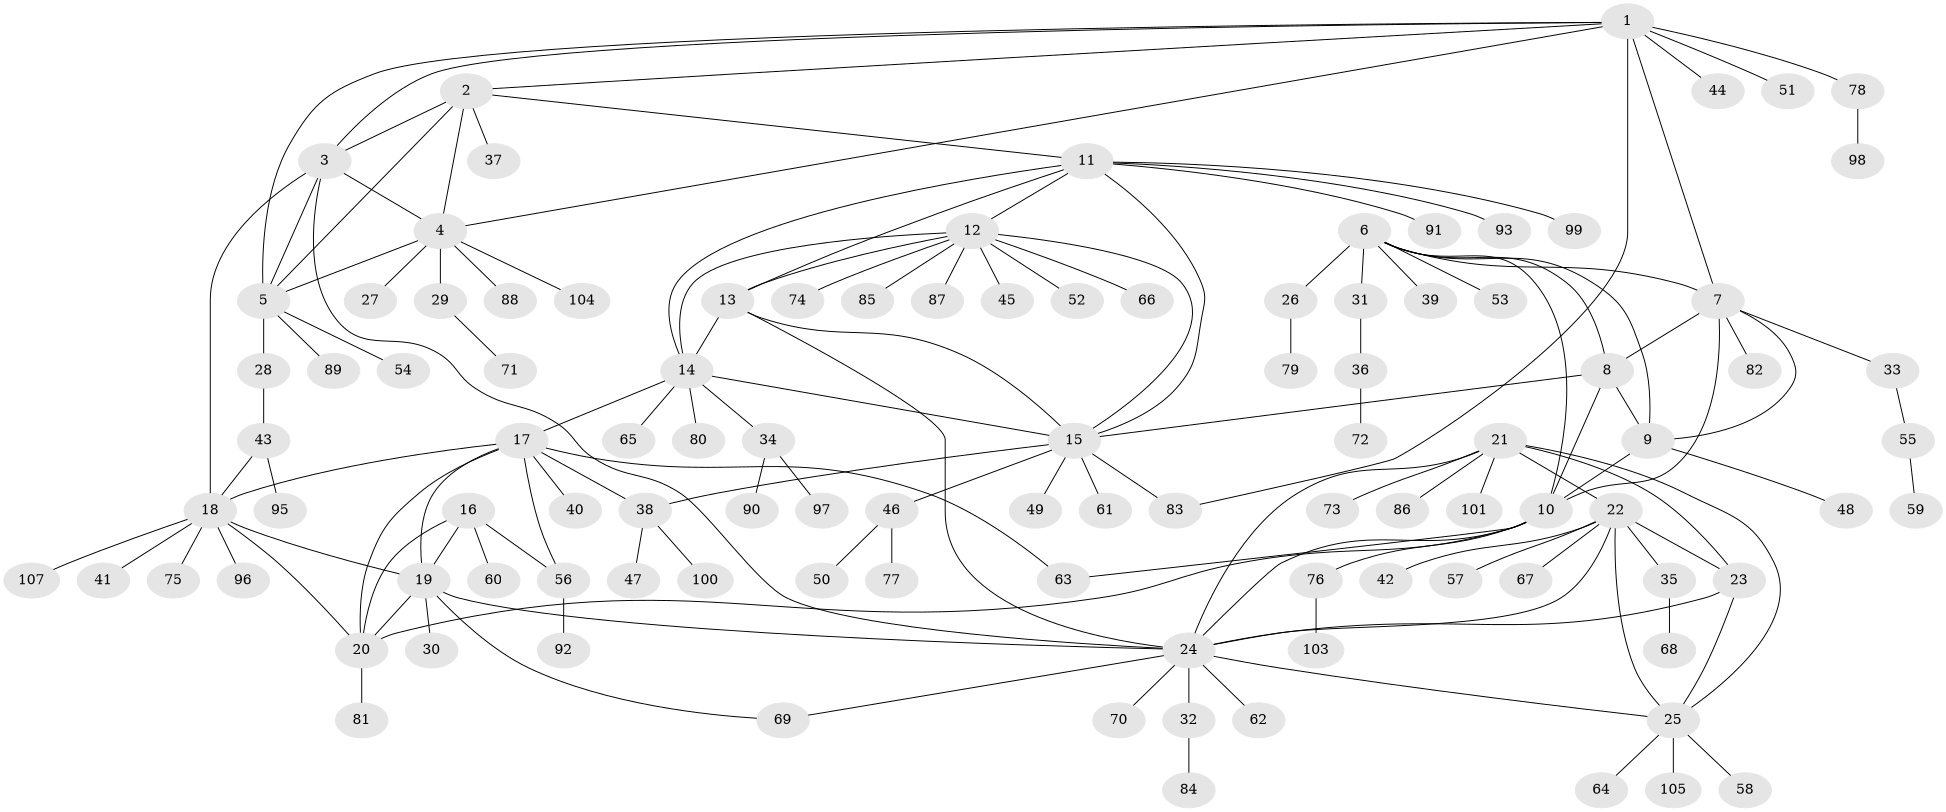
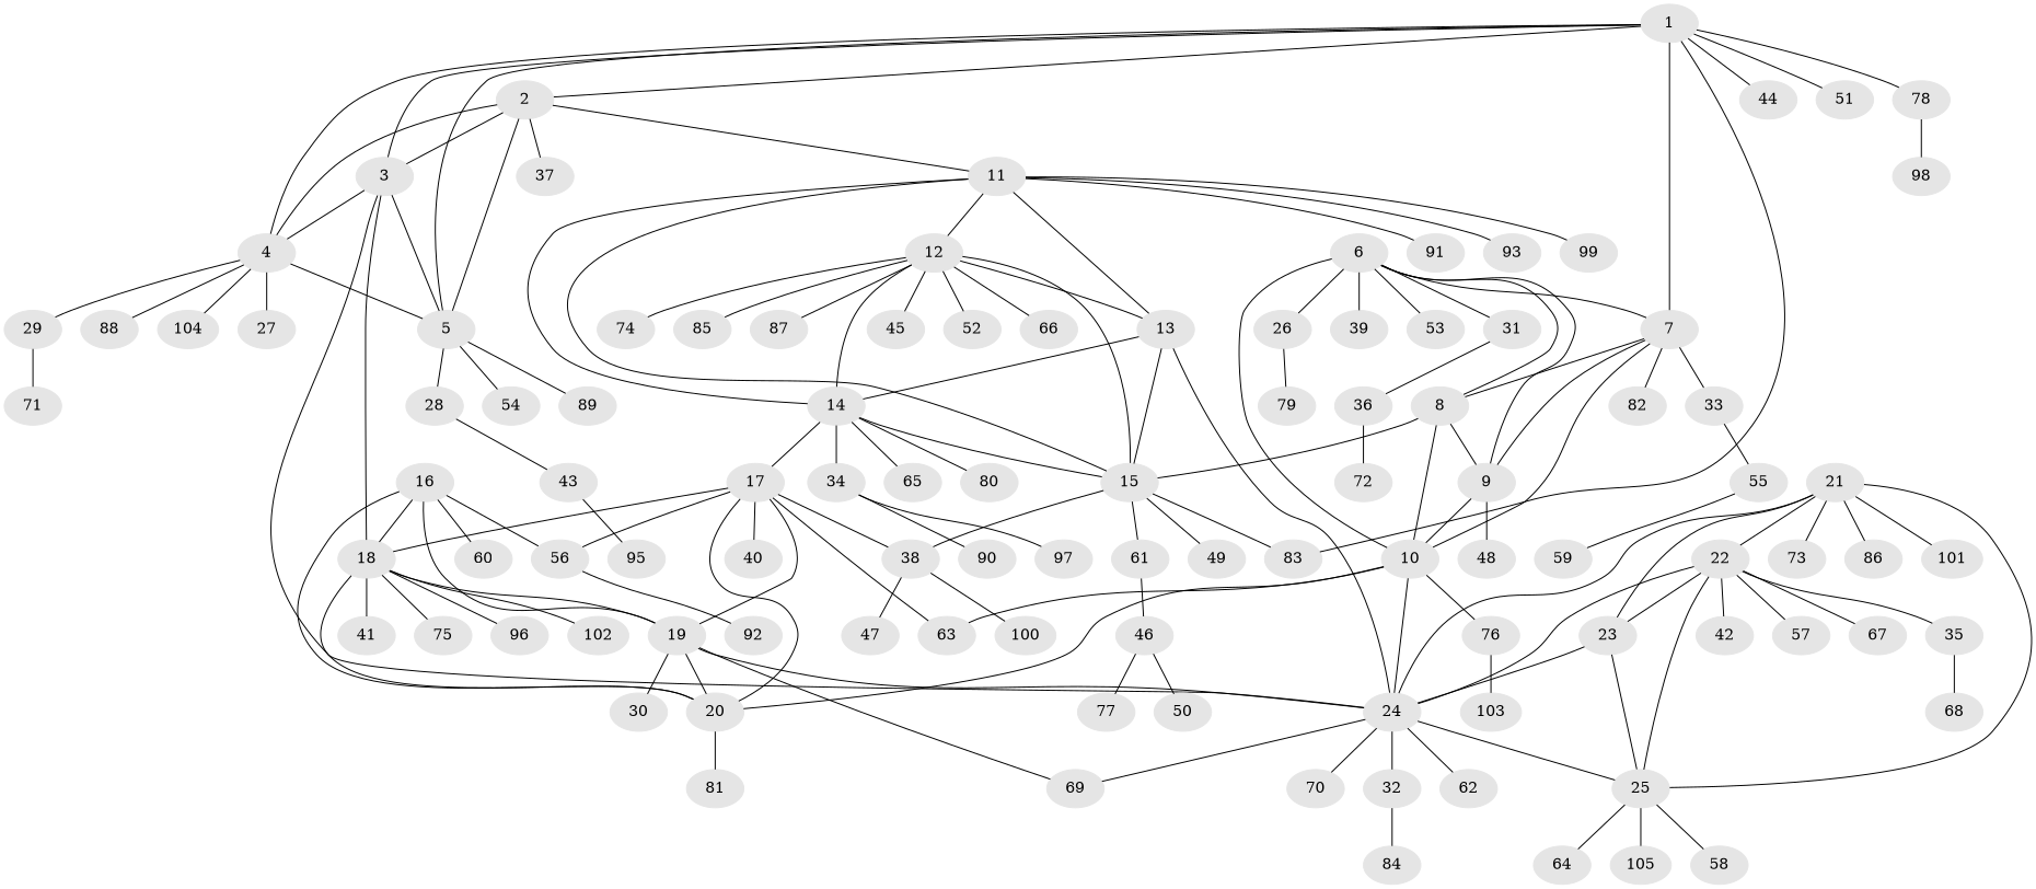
  graph {
    node [color=gray90 style=filled]
    1
    2
    3
    4
    5
    7
    44
    51
    78
    83
    11
    37
    18
    24
    27
    29
    88
    104
    28
    54
    89
    8
    9
    10
    33
    82
    98
    15
    12
    13
    14
    91
    93
    99
    20
    19
    41
    75
    96
-   102 [label=107]
+   102
    69
    25
    32
    62
    70
    71
    43
    6
    26
    31
    39
    53
    48
    63
    76
    79
    36
    55
    38
    46
    49
    61
    81
    103
    45
    52
    66
    74
    85
    87
    17
    34
    65
    80
    40
    56
    90
    97
    47
    100
    50
    77
    16
    60
    30
    92
    21
    22
    23
    73
    86
    101
    35
    42
    57
    67
    58
    64
    105
    68
    84
    95
    72
    59
    1 -- 2
    1 -- 3
    1 -- 4
    1 -- 5
    1 -- 7
    1 -- 44
    1 -- 51
    1 -- 78
    1 -- 83
    2 -- 3
    2 -- 4
    2 -- 5
    2 -- 11
    2 -- 37
    3 -- 4
    3 -- 5
    3 -- 18
    3 -- 24
    4 -- 5
    4 -- 27
    4 -- 29
    4 -- 88
    4 -- 104
    5 -- 28
    5 -- 54
    5 -- 89
    7 -- 8
    7 -- 9
    7 -- 10
    7 -- 33
    7 -- 82
    78 -- 98
    11 -- 15
    11 -- 12
    11 -- 13
    11 -- 14
    11 -- 91
    11 -- 93
    11 -- 99
    18 -- 20
    18 -- 19
    18 -- 41
    18 -- 75
    18 -- 96
    18 -- 102
    24 -- 69
    24 -- 25
    24 -- 32
    24 -- 62
    24 -- 70
    29 -- 71
    28 -- 43
    8 -- 9
    8 -- 10
    8 -- 15
    9 -- 10
    9 -- 48
    10 -- 24
    10 -- 20
    10 -- 63
    10 -- 76
    33 -- 55
    15 -- 83
    15 -- 38
-   15 -- 46
+   61 -- 46
    15 -- 49
    15 -- 61
    12 -- 15
    12 -- 13
    12 -- 14
    12 -- 45
    12 -- 52
    12 -- 66
    12 -- 74
    12 -- 85
    12 -- 87
    13 -- 24
    13 -- 15
    13 -- 14
    14 -- 15
    14 -- 17
    14 -- 34
    14 -- 65
    14 -- 80
    20 -- 81
    19 -- 24
    19 -- 20
    19 -- 69
    19 -- 30
    25 -- 58
    25 -- 64
    25 -- 105
    32 -- 84
    43 -- 95
    6 -- 7
    6 -- 8
    6 -- 9
    6 -- 10
    6 -- 26
    6 -- 31
    6 -- 39
    6 -- 53
    26 -- 79
    31 -- 36
    76 -- 103
    36 -- 72
    55 -- 59
    38 -- 47
    38 -- 100
    46 -- 50
    46 -- 77
    17 -- 18
    17 -- 20
    17 -- 19
    17 -- 63
    17 -- 38
    17 -- 40
    17 -- 56
    34 -- 90
    34 -- 97
    56 -- 92
-   43 -- 18
+   16 -- 18
    16 -- 20
    16 -- 19
    16 -- 56
    16 -- 60
    21 -- 24
    21 -- 25
    21 -- 22
    21 -- 23
    21 -- 73
    21 -- 86
    21 -- 101
    22 -- 24
    22 -- 25
    22 -- 23
    22 -- 35
    22 -- 42
    22 -- 57
    22 -- 67
    23 -- 24
    23 -- 25
    35 -- 68
  }
